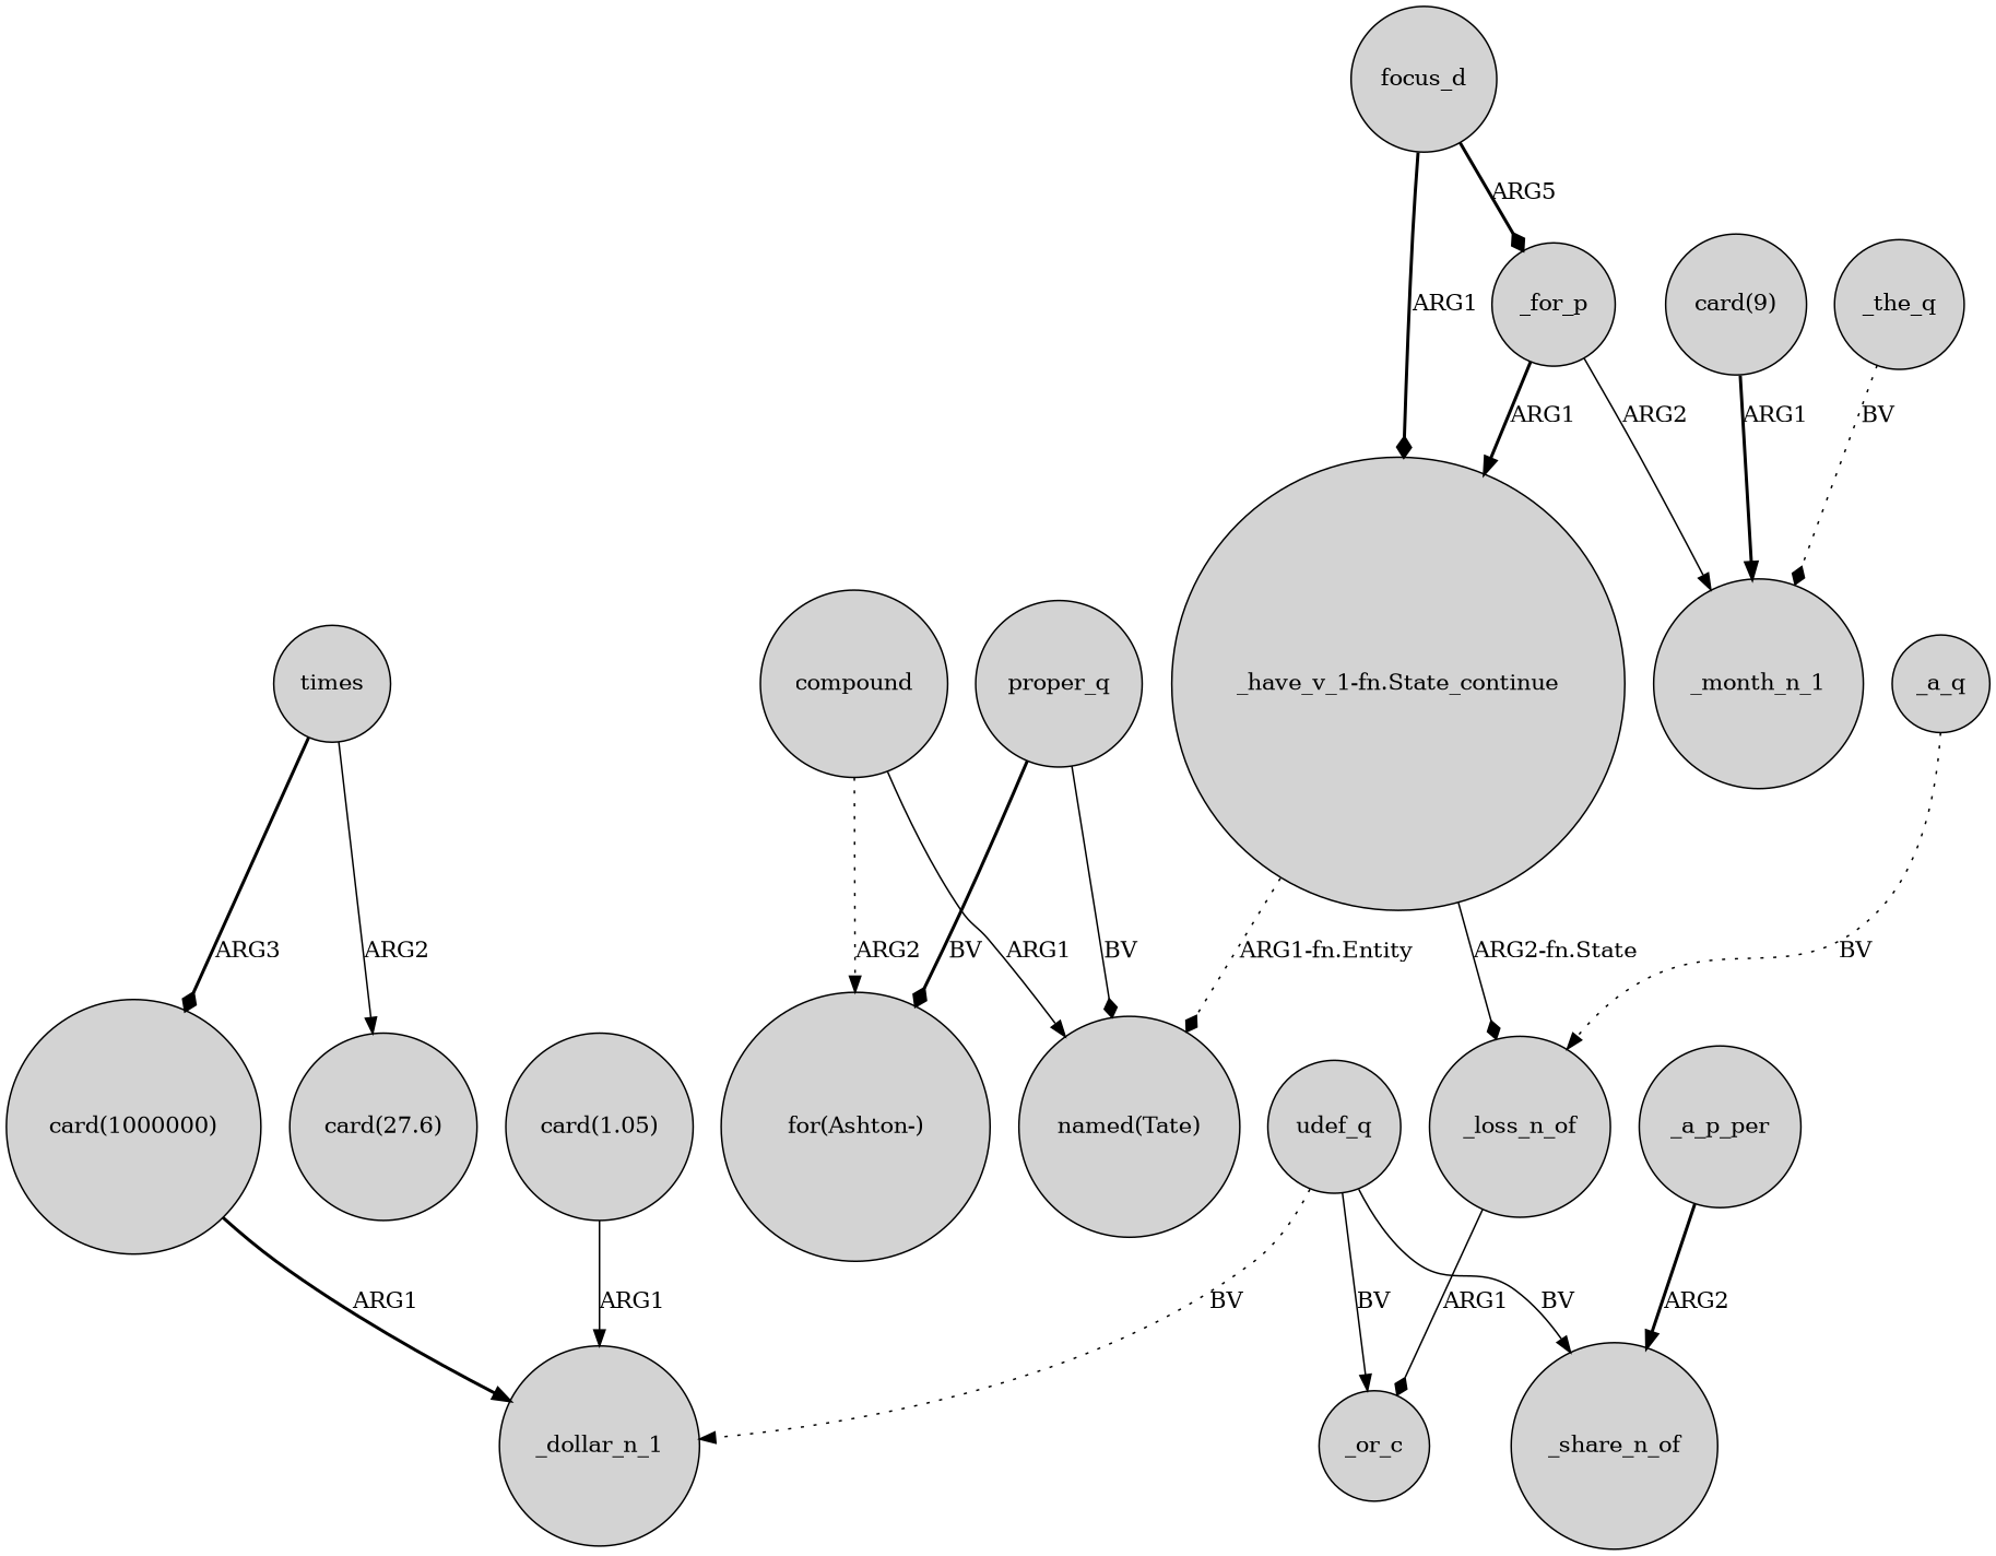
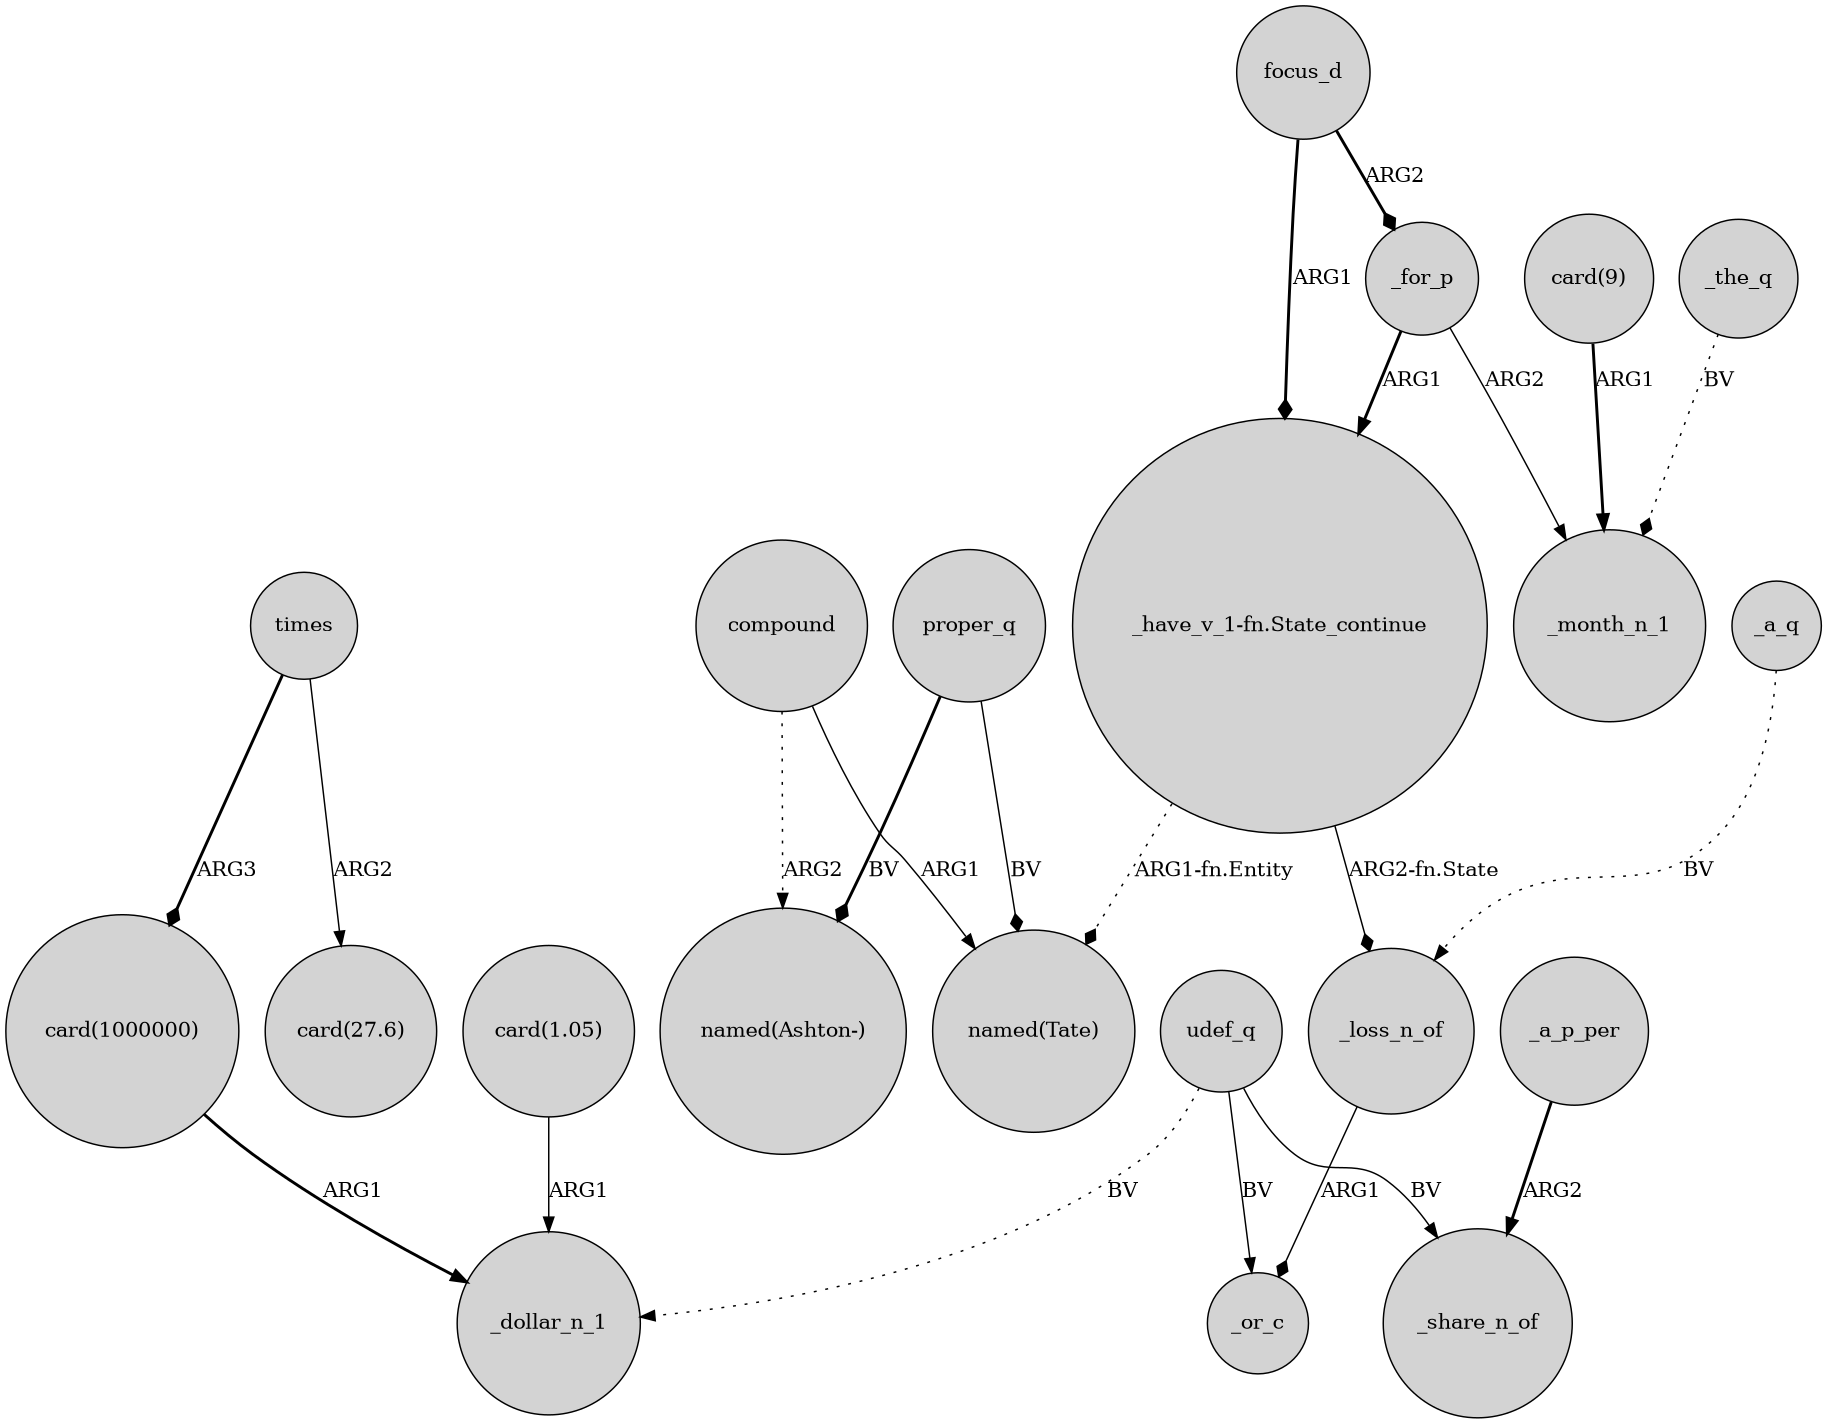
  digraph {
    node [shape=circle style=filled]
    edge [arrowhead=normal style=solid]
    _a_q
    _loss_n_of
    _or_c
    times
    "card(27.6)"
    "card(1000000)"
    _dollar_n_1
    proper_q
    "named(Tate)"
-   "named(Ashton-)" [label="for(Ashton-)"]
+   "named(Ashton-)"
    _the_q
    _month_n_1
    "_have_v_1-fn.State_continue"
    udef_q
    _share_n_of
    compound
    _a_p_per
    _for_p
    "card(9)"
    focus_d
    "card(1.05)"
    _a_q -> _loss_n_of [label=BV style=dotted]
    _loss_n_of -> _or_c [arrowhead=diamond label=ARG1]
    times -> "card(27.6)" [label=ARG2]
    times -> "card(1000000)" [arrowhead=diamond label=ARG3 style=bold]
    "card(1000000)" -> _dollar_n_1 [label=ARG1 style=bold]
    proper_q -> "named(Tate)" [arrowhead=diamond label=BV]
    proper_q -> "named(Ashton-)" [arrowhead=diamond label=BV style=bold]
    _the_q -> _month_n_1 [arrowhead=diamond label=BV style=dotted]
    "_have_v_1-fn.State_continue" -> _loss_n_of [arrowhead=diamond label="ARG2-fn.State"]
    "_have_v_1-fn.State_continue" -> "named(Tate)" [arrowhead=diamond label="ARG1-fn.Entity" style=dotted]
    udef_q -> _or_c [label=BV]
    udef_q -> _dollar_n_1 [label=BV style=dotted]
    udef_q -> _share_n_of [label=BV]
    compound -> "named(Tate)" [label=ARG1]
    compound -> "named(Ashton-)" [label=ARG2 style=dotted]
    _a_p_per -> _share_n_of [label=ARG2 style=bold]
    _for_p -> _month_n_1 [label=ARG2]
    _for_p -> "_have_v_1-fn.State_continue" [label=ARG1 style=bold]
    "card(9)" -> _month_n_1 [label=ARG1 style=bold]
    focus_d -> "_have_v_1-fn.State_continue" [arrowhead=diamond label=ARG1 style=bold]
-   focus_d -> _for_p [arrowhead=diamond label=ARG5 style=bold]
+   focus_d -> _for_p [arrowhead=diamond label=ARG2 style=bold]
    "card(1.05)" -> _dollar_n_1 [label=ARG1]
  }
